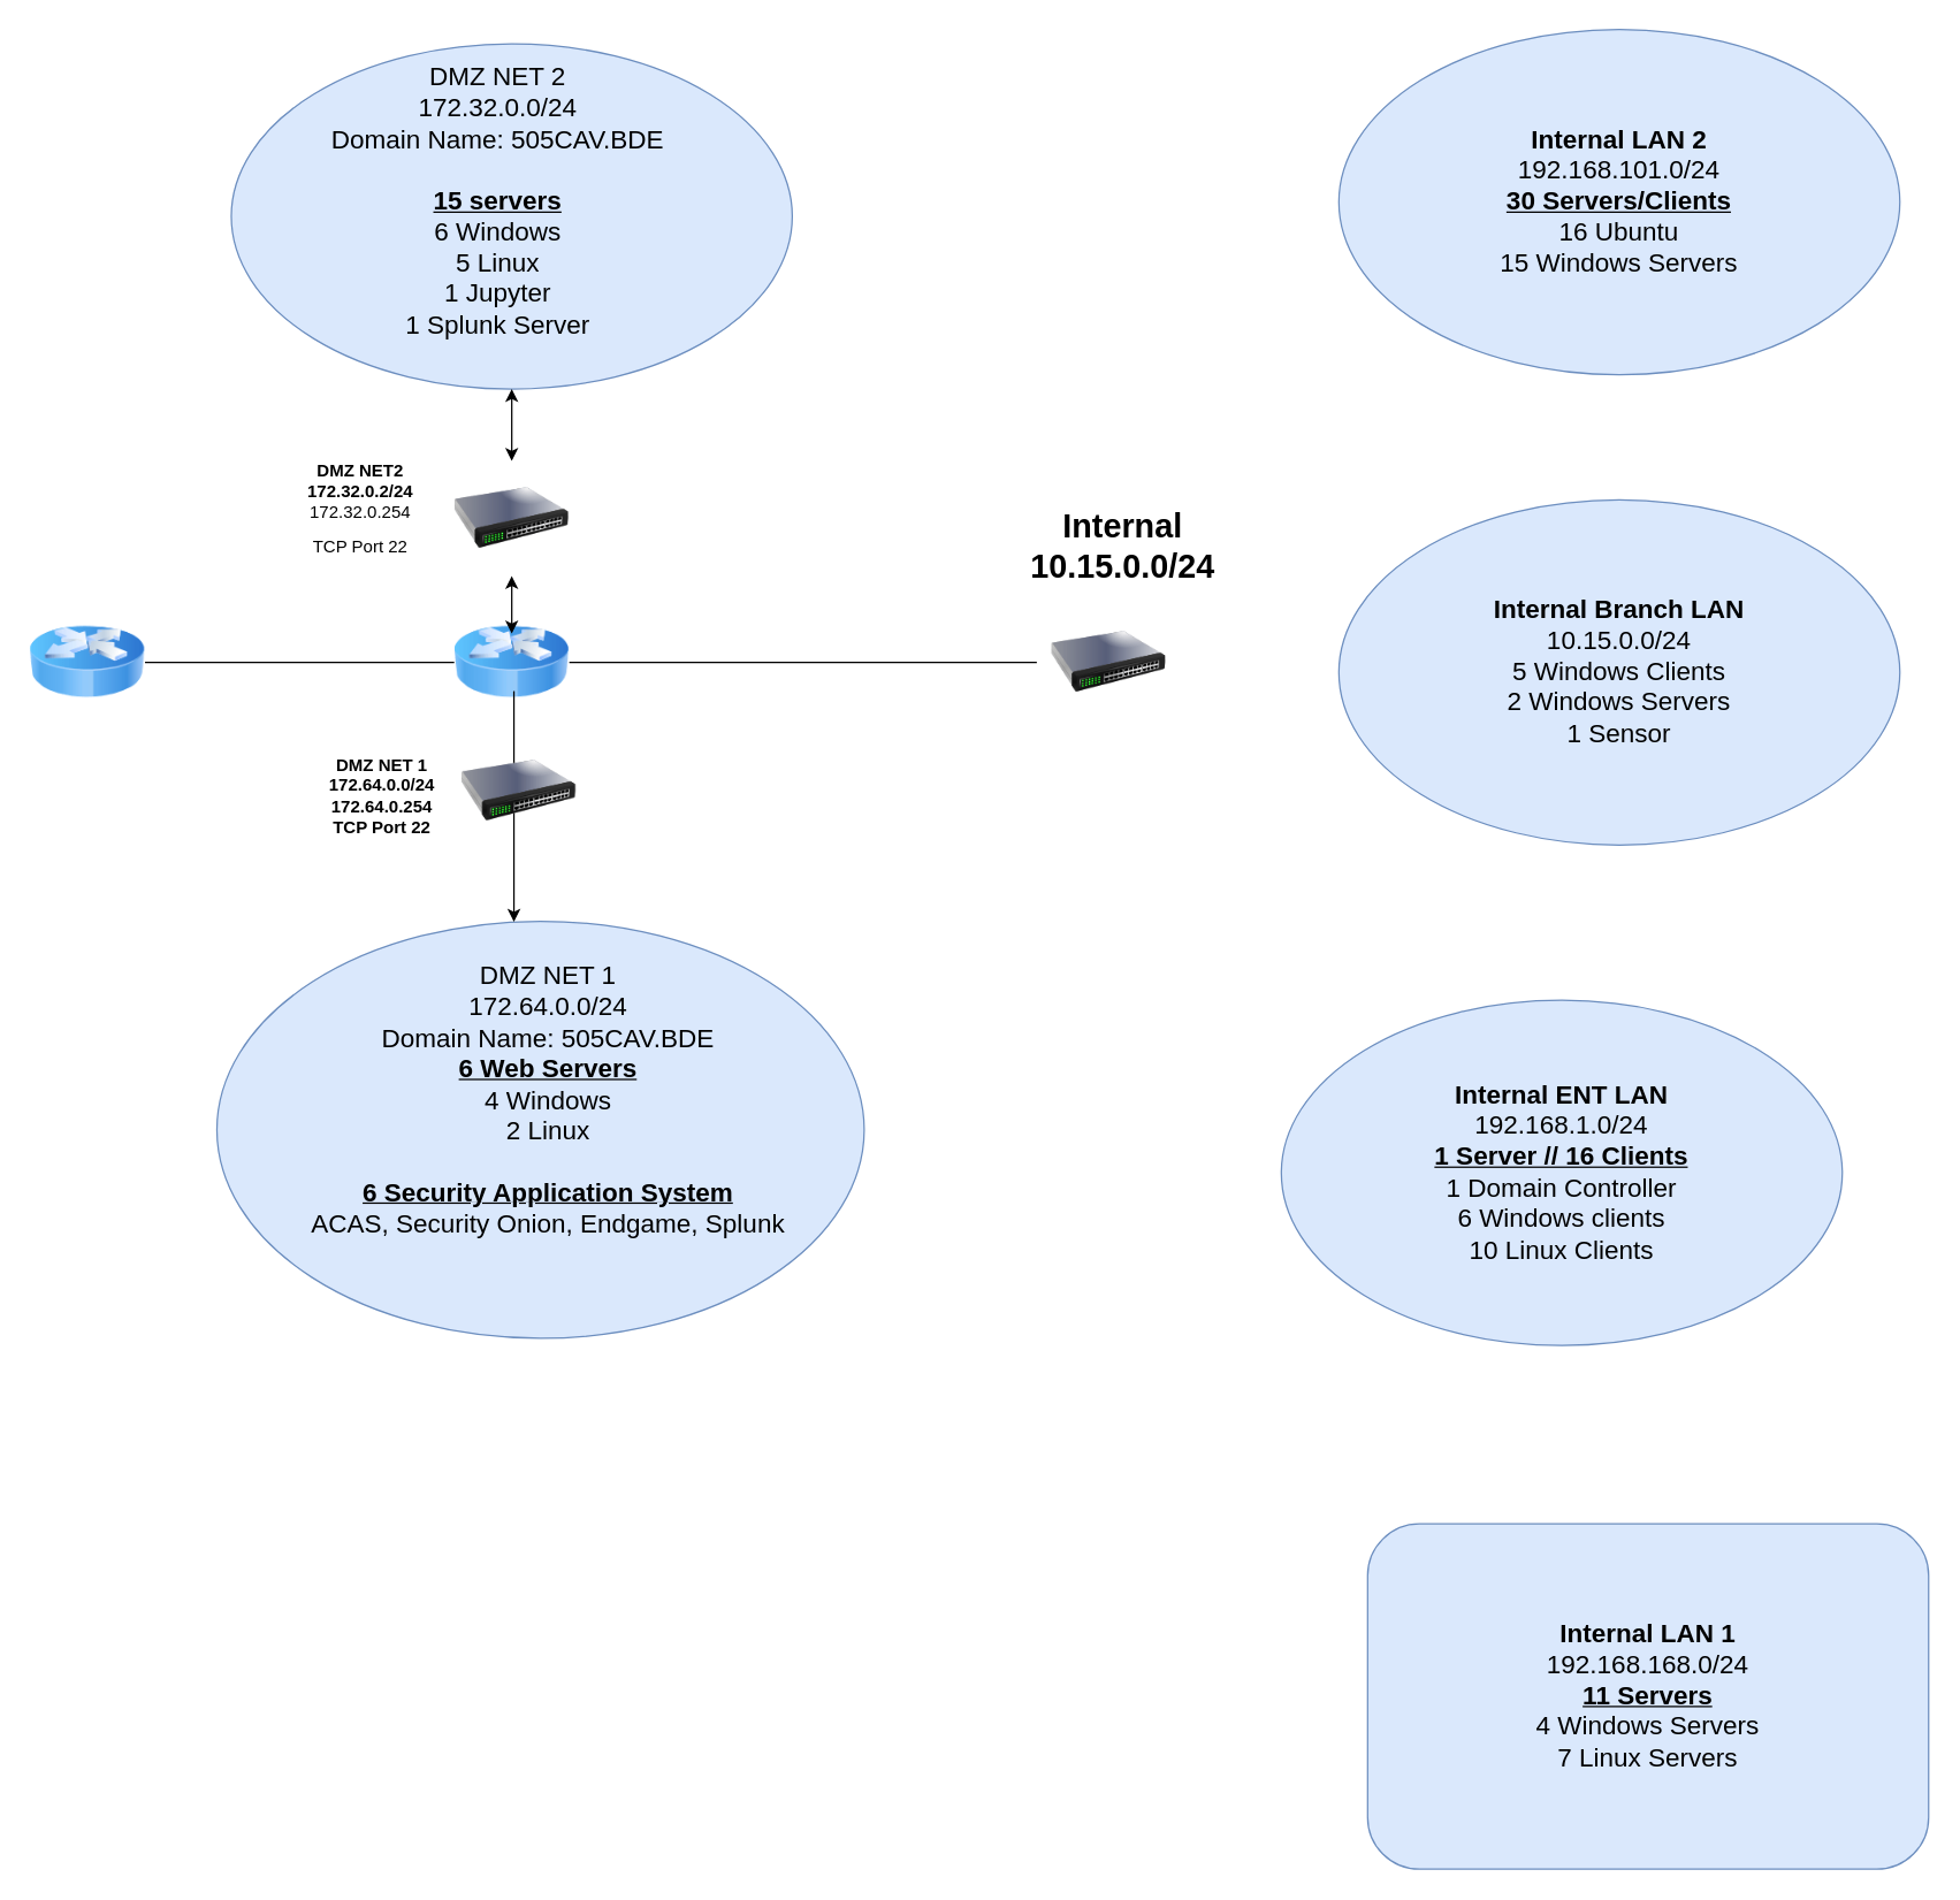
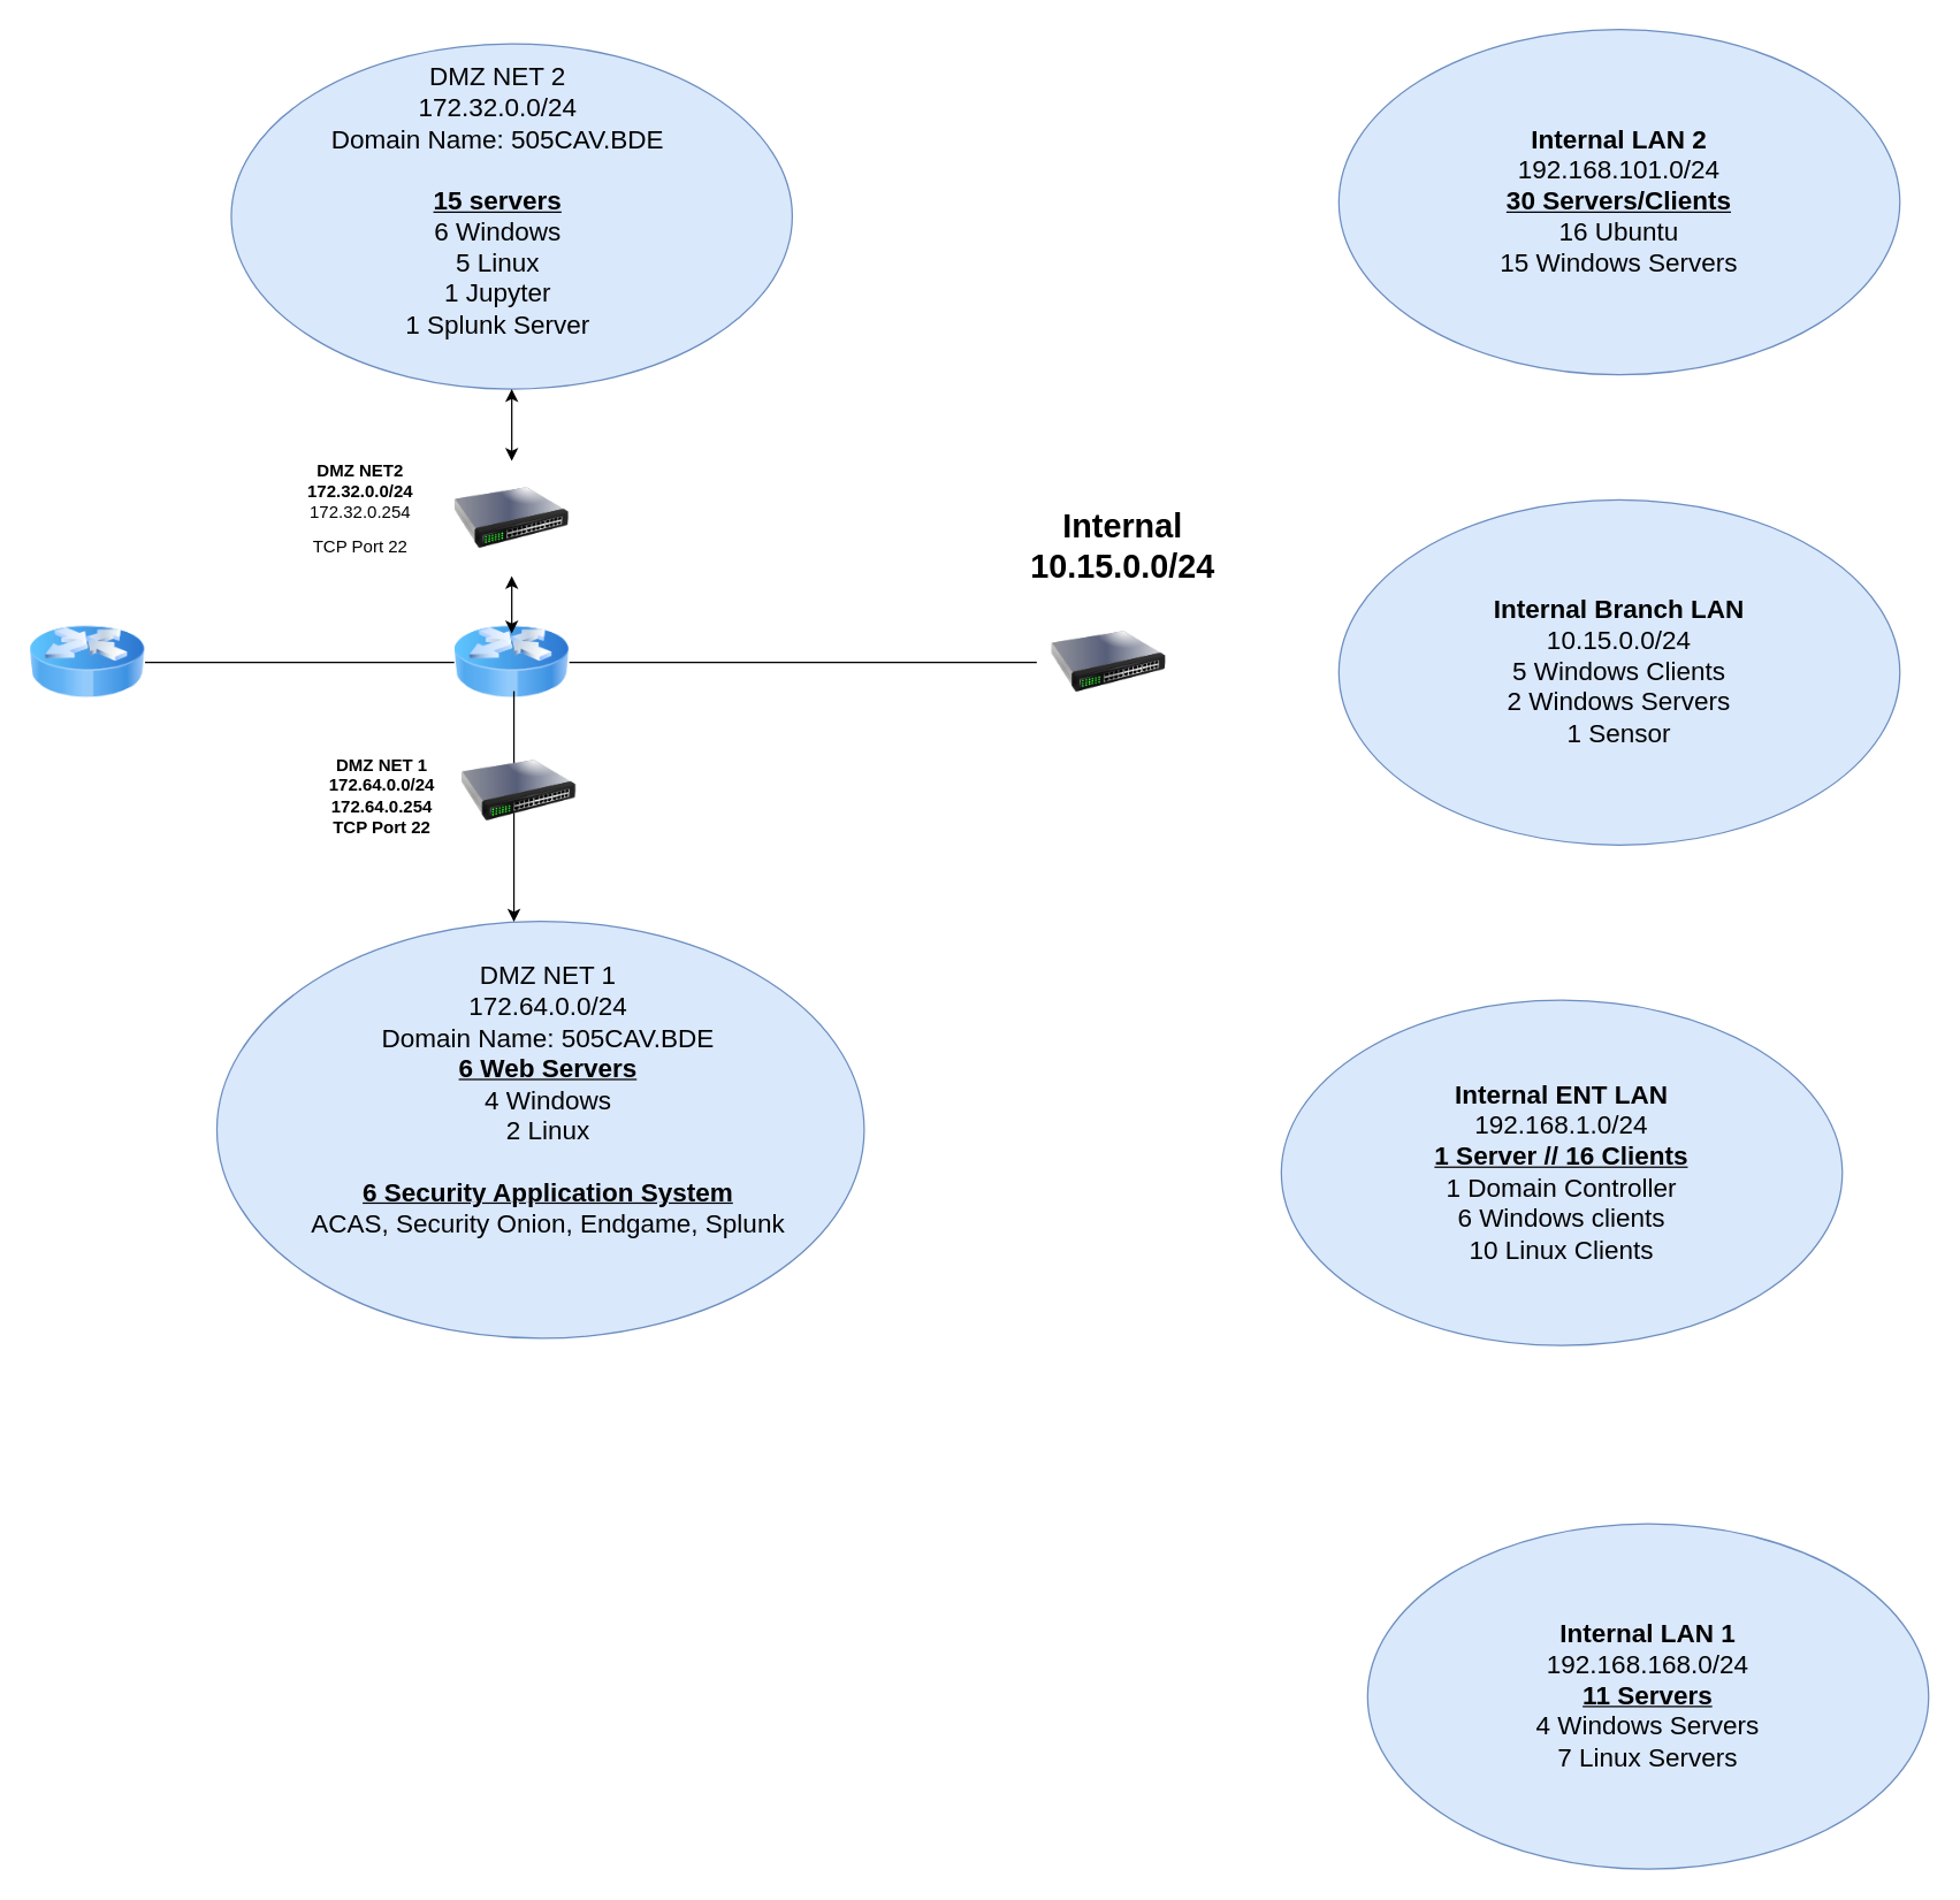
  <mxCell id="0" />
  <mxCell id="1" parent="0" />
  <mxCell id="2" value="" style="ellipse;whiteSpace=wrap;html=1;fillColor=#dae8fc;strokeColor=#6c8ebf;" parent="1" vertex="1"><mxGeometry x="160" y="30" width="390" height="240" as="geometry" /></mxCell>
  <mxCell id="3" value="&lt;font style=&quot;font-size: 18px&quot;&gt;DMZ NET 2&lt;br&gt;172.32.0.0/24&lt;br&gt;Domain Name: 505CAV.BDE&lt;br&gt;&lt;b&gt;&lt;u&gt;&lt;br&gt;15 servers&lt;/u&gt;&lt;/b&gt;&lt;br&gt;6 Windows&lt;br&gt;5 Linux&lt;br&gt;1 Jupyter&lt;br&gt;1 Splunk Server&lt;/font&gt;" style="text;html=1;align=center;verticalAlign=middle;resizable=0;points=[];;autosize=1;" parent="1" vertex="1"><mxGeometry x="220" y="65" width="250" height="150" as="geometry" /></mxCell>
  <mxCell id="4" value="" style="ellipse;whiteSpace=wrap;html=1;fillColor=#dae8fc;strokeColor=#6c8ebf;" parent="1" vertex="1"><mxGeometry x="150" y="640" width="450" height="290" as="geometry" /></mxCell>
  <mxCell id="5" value="&lt;font style=&quot;font-size: 18px&quot;&gt;DMZ NET 1&lt;br&gt;172.64.0.0/24&lt;br&gt;Domain Name: 505CAV.BDE&lt;br&gt;&lt;b&gt;&lt;u&gt;6 Web Servers&lt;/u&gt;&lt;/b&gt;&lt;br&gt;4 Windows&lt;br&gt;2 Linux&lt;br&gt;&lt;br&gt;&lt;b&gt;&lt;u&gt;6 Security Application System&lt;/u&gt;&lt;/b&gt;&lt;br&gt;ACAS, Security Onion, Endgame, Splunk&lt;/font&gt;" style="text;html=1;align=center;verticalAlign=middle;resizable=0;points=[];;autosize=1;" parent="1" vertex="1"><mxGeometry x="210" y="690" width="340" height="150" as="geometry" /></mxCell>
  <mxCell id="6" value="" style="image;html=1;labelBackgroundColor=#ffffff;image=img/lib/clip_art/networking/Router_Icon_128x128.png" parent="1" vertex="1"><mxGeometry x="20" y="420" width="80" height="80" as="geometry" /></mxCell>
  <mxCell id="7" value="" style="endArrow=none;html=1;" parent="1" source="6" target="8" edge="1"><mxGeometry width="50" height="50" relative="1" as="geometry"><mxPoint x="-1000" y="419.483" as="sourcePoint" /><mxPoint x="100" y="466" as="targetPoint" /></mxGeometry></mxCell>
  <mxCell id="8" value="" style="image;html=1;labelBackgroundColor=#ffffff;image=img/lib/clip_art/networking/Router_Icon_128x128.png" parent="1" vertex="1"><mxGeometry x="315" y="420" width="80" height="80" as="geometry" /></mxCell>
- <mxCell id="9" value="&lt;font style=&quot;font-size: 12px&quot;&gt;&lt;b&gt;DMZ NET2&lt;br&gt;172.32.0.2/24&lt;br&gt;&lt;/b&gt;&lt;span style=&quot;white-space: nowrap&quot;&gt;172.32.0.254&lt;/span&gt;&lt;br style=&quot;white-space: nowrap&quot;&gt;&lt;span style=&quot;white-space: nowrap&quot;&gt;TCP Port 22&lt;/span&gt;&lt;/font&gt;&lt;font size=&quot;1&quot;&gt;&lt;b style=&quot;font-size: 23px&quot;&gt;&lt;br&gt;&lt;/b&gt;&lt;/font&gt;" style="text;html=1;strokeColor=none;fillColor=none;align=center;verticalAlign=middle;whiteSpace=wrap;rounded=0;" parent="1" vertex="1"><mxGeometry x="150" y="320" width="200" height="70" as="geometry" /></mxCell>
+ <mxCell id="9" value="&lt;font style=&quot;font-size: 12px&quot;&gt;&lt;b&gt;DMZ NET2&lt;br&gt;172.32.0.0/24&lt;br&gt;&lt;/b&gt;&lt;span style=&quot;white-space: nowrap&quot;&gt;172.32.0.254&lt;/span&gt;&lt;br style=&quot;white-space: nowrap&quot;&gt;&lt;span style=&quot;white-space: nowrap&quot;&gt;TCP Port 22&lt;/span&gt;&lt;/font&gt;&lt;font size=&quot;1&quot;&gt;&lt;b style=&quot;font-size: 23px&quot;&gt;&lt;br&gt;&lt;/b&gt;&lt;/font&gt;" style="text;html=1;strokeColor=none;fillColor=none;align=center;verticalAlign=middle;whiteSpace=wrap;rounded=0;" parent="1" vertex="1"><mxGeometry x="150" y="320" width="200" height="70" as="geometry" /></mxCell>
  <mxCell id="10" style="edgeStyle=orthogonalEdgeStyle;rounded=0;orthogonalLoop=1;jettySize=auto;html=1;" parent="1" target="4" edge="1"><mxGeometry relative="1" as="geometry"><mxPoint x="356.5" y="480" as="sourcePoint" /><mxPoint x="373.5" y="706.667" as="targetPoint" /><Array as="points"><mxPoint x="357" y="640" /><mxPoint x="357" y="640" /></Array></mxGeometry></mxCell>
  <mxCell id="11" value="" style="endArrow=classic;startArrow=classic;html=1;" parent="1" source="17" target="2" edge="1"><mxGeometry width="50" height="50" relative="1" as="geometry"><mxPoint x="355" y="440" as="sourcePoint" /><mxPoint x="358" y="360" as="targetPoint" /></mxGeometry></mxCell>
  <mxCell id="12" value="" style="image;html=1;image=img/lib/clip_art/networking/Switch_128x128.png" parent="1" vertex="1"><mxGeometry x="320" y="509.5" width="80" height="80" as="geometry" /></mxCell>
  <mxCell id="13" value="&lt;b&gt;&lt;font style=&quot;font-size: 12px&quot;&gt;DMZ NET 1&lt;br&gt;172.64.0.0/24&lt;br&gt;&lt;font&gt;172.64.0.254&lt;br&gt;TCP Port 22&lt;/font&gt;&lt;/font&gt;&lt;br&gt;&lt;/b&gt;" style="text;html=1;strokeColor=none;fillColor=none;align=center;verticalAlign=middle;whiteSpace=wrap;rounded=0;" parent="1" vertex="1"><mxGeometry x="175" y="510" width="180" height="85" as="geometry" /></mxCell>
  <mxCell id="14" value="" style="endArrow=none;html=1;" parent="1" edge="1"><mxGeometry width="50" height="50" relative="1" as="geometry"><mxPoint x="395" y="460" as="sourcePoint" /><mxPoint x="720" y="460" as="targetPoint" /></mxGeometry></mxCell>
  <mxCell id="15" value="" style="image;html=1;image=img/lib/clip_art/networking/Switch_128x128.png" parent="1" vertex="1"><mxGeometry x="730" y="420" width="80" height="80" as="geometry" /></mxCell>
  <mxCell id="16" value="&lt;font size=&quot;1&quot;&gt;&lt;b style=&quot;font-size: 23px&quot;&gt;Internal&lt;br&gt;10.15.0.0/24&lt;br&gt;&lt;/b&gt;&lt;/font&gt;" style="text;html=1;strokeColor=none;fillColor=none;align=center;verticalAlign=middle;whiteSpace=wrap;rounded=0;" parent="1" vertex="1"><mxGeometry x="690" y="347" width="180" height="66" as="geometry" /></mxCell>
  <mxCell id="17" value="" style="image;html=1;image=img/lib/clip_art/networking/Switch_128x128.png" parent="1" vertex="1"><mxGeometry x="315" y="320" width="80" height="80" as="geometry" /></mxCell>
  <mxCell id="18" value="" style="endArrow=classic;startArrow=classic;html=1;" parent="1" target="17" edge="1"><mxGeometry width="50" height="50" relative="1" as="geometry"><mxPoint x="355" y="440" as="sourcePoint" /><mxPoint x="355" y="270" as="targetPoint" /></mxGeometry></mxCell>
  <mxCell id="19" value="&lt;font style=&quot;font-size: 18px&quot;&gt;&lt;b&gt;Internal LAN 2&lt;/b&gt;&lt;br&gt;192.168.101.0/24&lt;br&gt;&lt;b&gt;&lt;u&gt;30 Servers/Clients&lt;/u&gt;&lt;/b&gt;&lt;br&gt;16 Ubuntu&lt;br&gt;15 Windows Servers&lt;br&gt;&lt;/font&gt;" style="ellipse;whiteSpace=wrap;html=1;fillColor=#dae8fc;strokeColor=#6c8ebf;" parent="1" vertex="1"><mxGeometry x="930" y="20" width="390" height="240" as="geometry" /></mxCell>
  <mxCell id="20" value="&lt;font style=&quot;font-size: 18px&quot;&gt;&lt;b&gt;Internal ENT LAN&lt;br&gt;&lt;/b&gt;192.168.1.0/24&lt;br&gt;&lt;b&gt;&lt;u&gt;1 Server // 16 Clients&lt;/u&gt;&lt;/b&gt;&lt;br&gt;1 Domain Controller&lt;br&gt;6 Windows clients&lt;br&gt;10 Linux Clients&lt;br&gt;&lt;/font&gt;" style="ellipse;whiteSpace=wrap;html=1;fillColor=#dae8fc;strokeColor=#6c8ebf;" parent="1" vertex="1"><mxGeometry x="890" y="695" width="390" height="240" as="geometry" /></mxCell>
  <mxCell id="21" value="&lt;font style=&quot;font-size: 18px&quot;&gt;&lt;b&gt;Internal Branch LAN&lt;/b&gt;&lt;br&gt;10.15.0.0/24&lt;br&gt;5 Windows Clients&lt;br&gt;2 Windows Servers&lt;br&gt;1 Sensor&lt;br&gt;&lt;/font&gt;" style="ellipse;whiteSpace=wrap;html=1;fillColor=#dae8fc;strokeColor=#6c8ebf;" parent="1" vertex="1"><mxGeometry x="930" y="347" width="390" height="240" as="geometry" /></mxCell>
- <mxCell id="22" value="&lt;font style=&quot;font-size: 18px&quot;&gt;&lt;b&gt;Internal LAN 1&lt;br&gt;&lt;/b&gt;192.168.168.0/24&lt;br&gt;&lt;b&gt;&lt;u&gt;11 Servers&lt;/u&gt;&lt;/b&gt;&lt;br&gt;4 Windows Servers&lt;br&gt;7 Linux Servers&lt;br&gt;&lt;/font&gt;" style="whiteSpace=wrap;html=1;fillColor=#dae8fc;strokeColor=#6c8ebf;rounded=1;" parent="1" vertex="1"><mxGeometry x="950" y="1059" width="390" height="240" as="geometry" /></mxCell>
+ <mxCell id="22" value="&lt;font style=&quot;font-size: 18px&quot;&gt;&lt;b&gt;Internal LAN 1&lt;br&gt;&lt;/b&gt;192.168.168.0/24&lt;br&gt;&lt;b&gt;&lt;u&gt;11 Servers&lt;/u&gt;&lt;/b&gt;&lt;br&gt;4 Windows Servers&lt;br&gt;7 Linux Servers&lt;br&gt;&lt;/font&gt;" style="ellipse;whiteSpace=wrap;html=1;fillColor=#dae8fc;strokeColor=#6c8ebf;" parent="1" vertex="1"><mxGeometry x="950" y="1059" width="390" height="240" as="geometry" /></mxCell>
